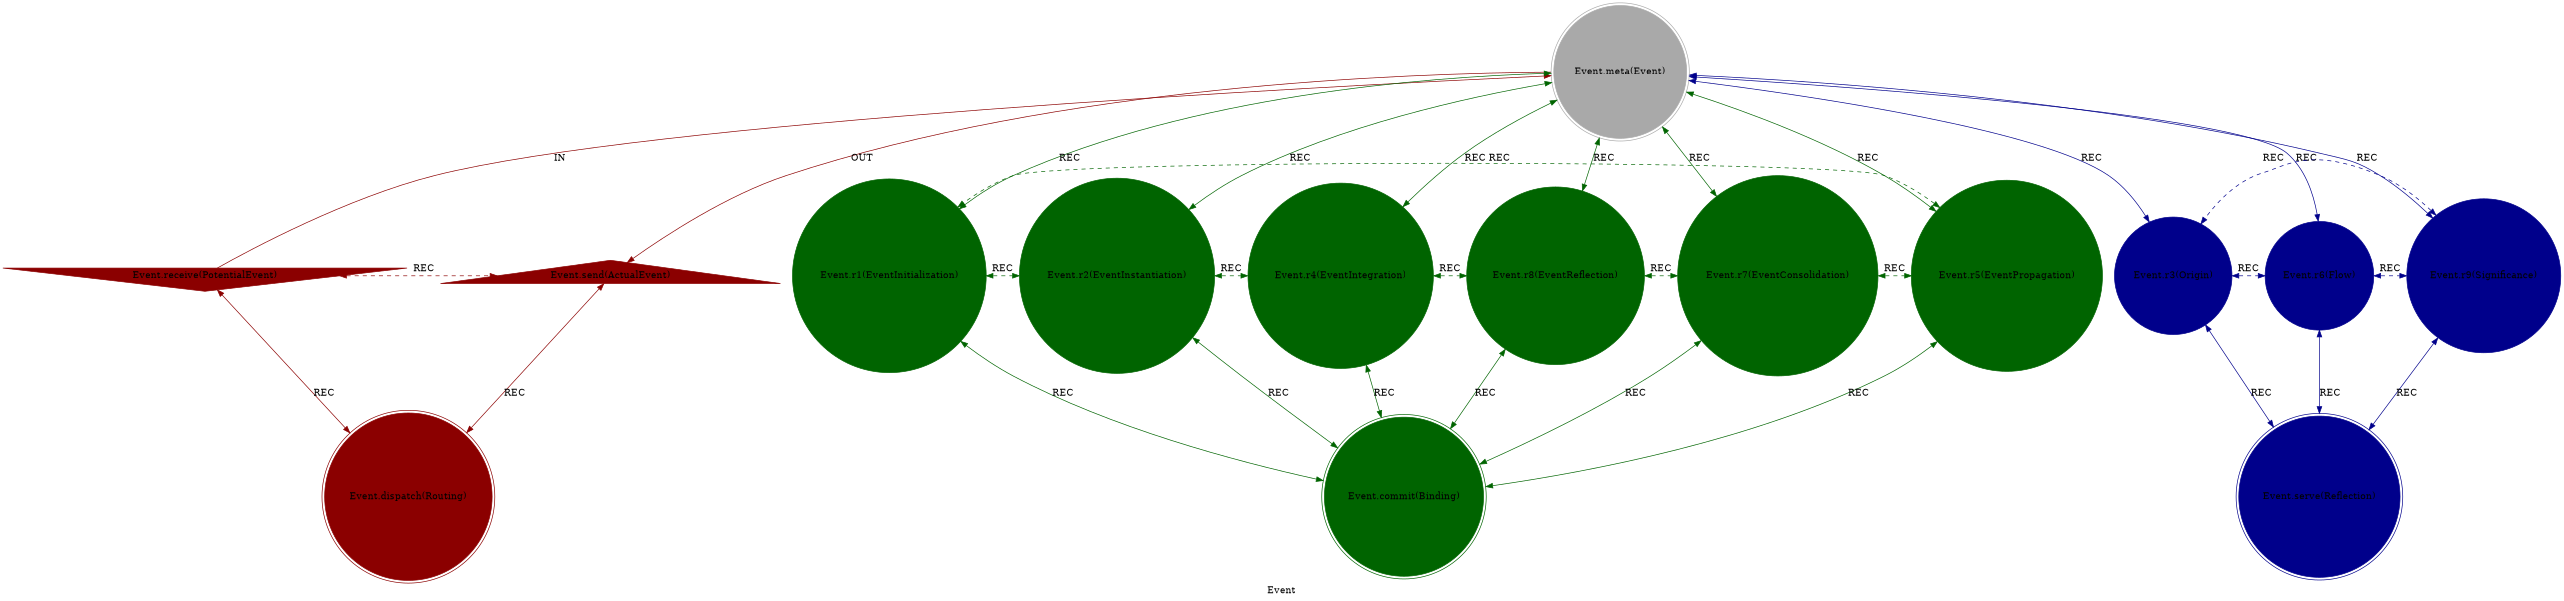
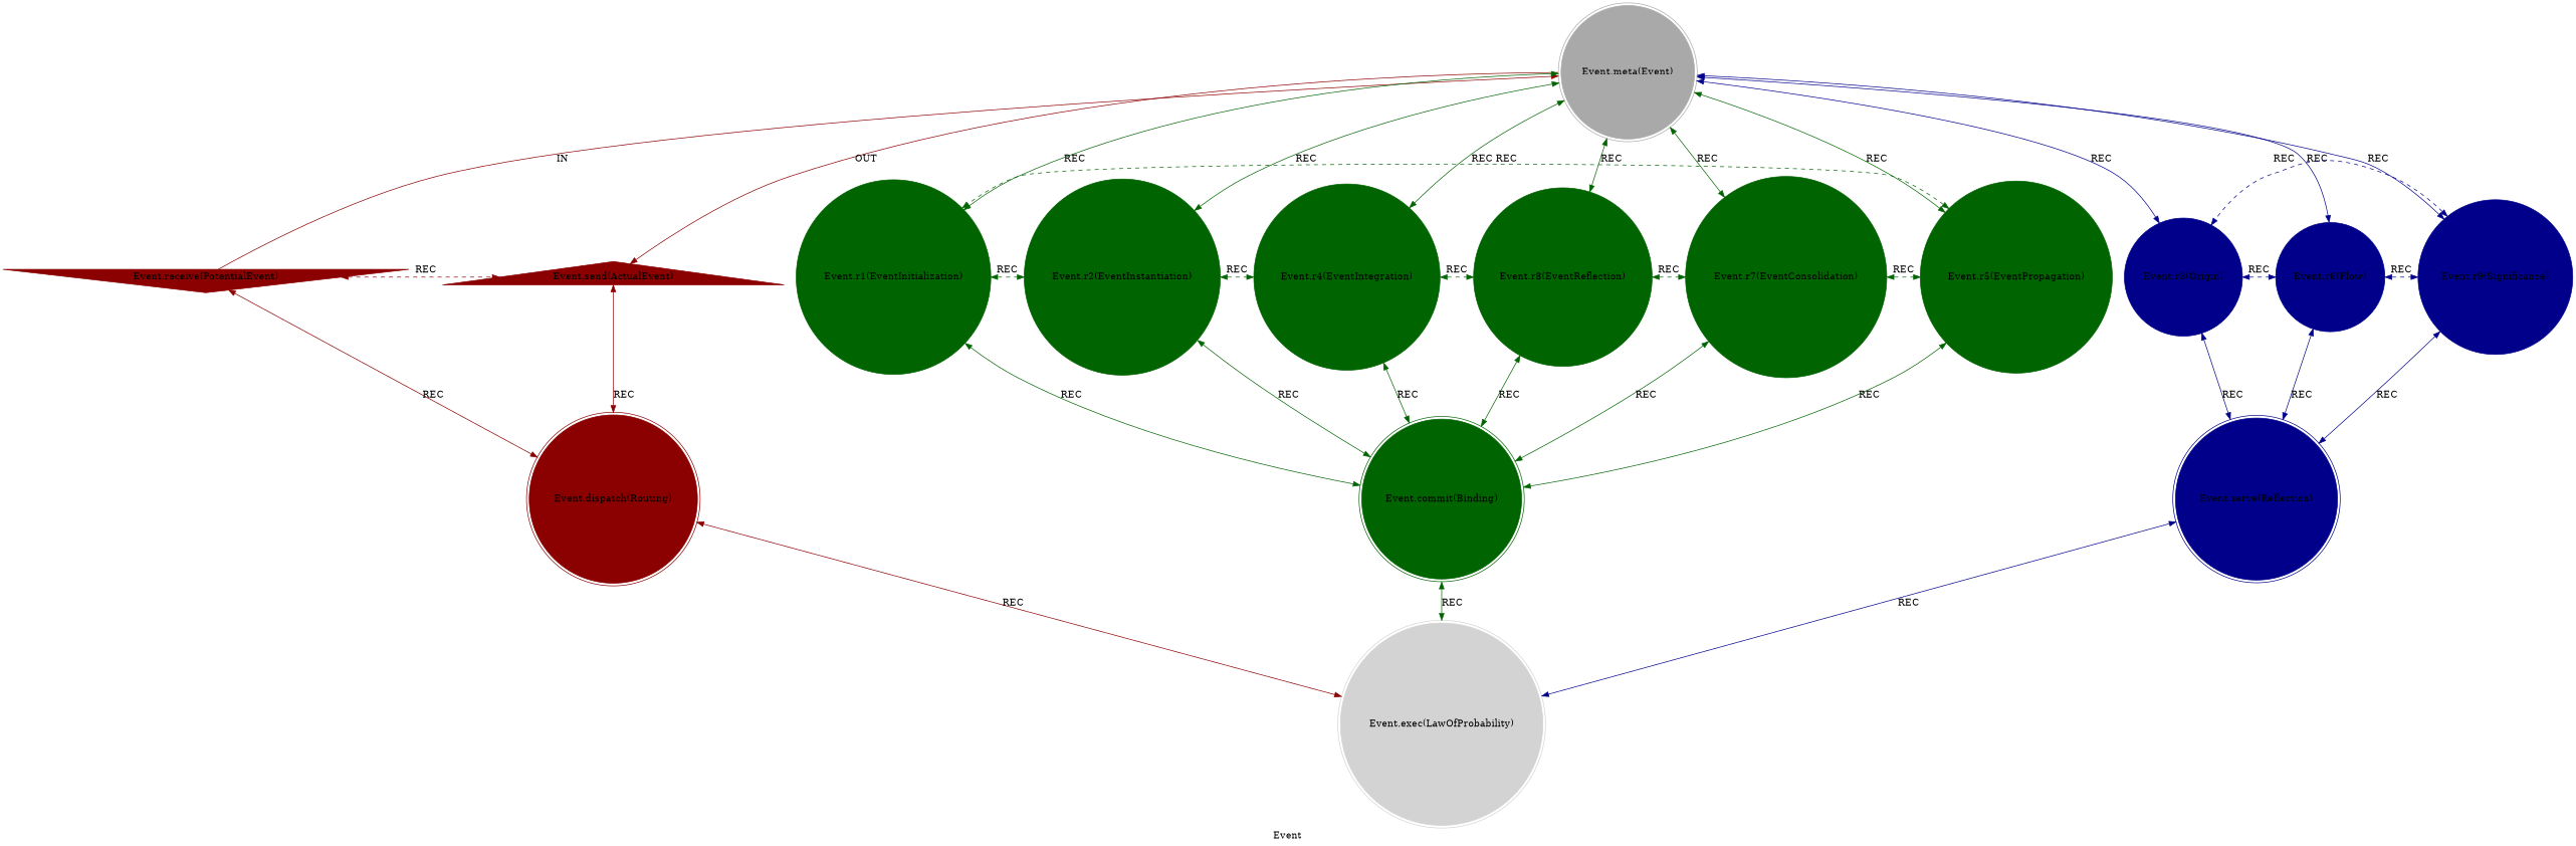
  strict digraph {
    color=lightgray
    label=Event
    style=filled
    node [color=darkgreen shape=circle style=filled]
    edge [color=darkgreen dir=both]
    n1 [color=darkred label="Event.receive(PotentialEvent)" shape=invtriangle]
    n2 [color=darkgray label="Event.meta(Event)" shape=doublecircle]
    n3 [color=darkred label="Event.send(ActualEvent)" shape=triangle]
    n4 [color=darkred label="Event.dispatch(Routing)" shape=doublecircle]
    n5 [label="Event.r1(EventInitialization)"]
    n6 [label="Event.r2(EventInstantiation)"]
    n7 [label="Event.r4(EventIntegration)"]
    n8 [label="Event.r8(EventReflection)"]
    n9 [label="Event.r7(EventConsolidation)"]
    n10 [label="Event.r5(EventPropagation)"]
    n11 [color=darkblue label="Event.r3(Origin)"]
    n12 [color=darkblue label="Event.r6(Flow)"]
    n13 [color=darkblue label="Event.r9(Significance)"]
    n14 [label="Event.commit(Binding)" shape=doublecircle]
    n15 [color=darkblue label="Event.serve(Reflection)" shape=doublecircle]
+   n16 [color=lightgray label="Event.exec(LawOfProbability)" shape=doublecircle]
    n1 -> n2 [color=darkred constraint=false label=IN dir=""]
    n1 -> n3 [color=darkred constraint=false label=REC style=dashed]
    n1 -> n4 [color=darkred label=REC]
    n2 -> n3 [color=darkred label=OUT dir=""]
    n2 -> n5 [label=REC]
    n2 -> n6 [label=REC]
    n2 -> n7 [label=REC]
    n2 -> n8 [label=REC]
    n2 -> n9 [label=REC]
    n2 -> n10 [label=REC]
    n2 -> n11 [color=darkblue label=REC]
    n2 -> n12 [color=darkblue label=REC]
    n2 -> n13 [color=darkblue label=REC]
    n3 -> n4 [color=darkred label=REC]
+   n4 -> n16 [color=darkred label=REC]
    n5 -> n6 [constraint=false label=REC style=dashed]
    n5 -> n14 [label=REC]
    n6 -> n7 [constraint=false label=REC style=dashed]
    n6 -> n14 [label=REC]
    n7 -> n8 [constraint=false label=REC style=dashed]
    n7 -> n14 [label=REC]
    n8 -> n9 [constraint=false label=REC style=dashed]
    n8 -> n14 [label=REC]
    n9 -> n10 [constraint=false label=REC style=dashed]
    n9 -> n14 [label=REC]
    n10 -> n5 [constraint=false label=REC style=dashed]
    n10 -> n14 [label=REC]
    n11 -> n12 [color=darkblue constraint=false label=REC style=dashed]
    n11 -> n15 [color=darkblue label=REC]
    n12 -> n13 [color=darkblue constraint=false label=REC style=dashed]
    n12 -> n15 [color=darkblue label=REC]
    n13 -> n11 [color=darkblue constraint=false label=REC style=dashed]
    n13 -> n15 [color=darkblue label=REC]
+   n14 -> n16 [label=REC]
+   n15 -> n16 [color=darkblue label=REC]
  }
